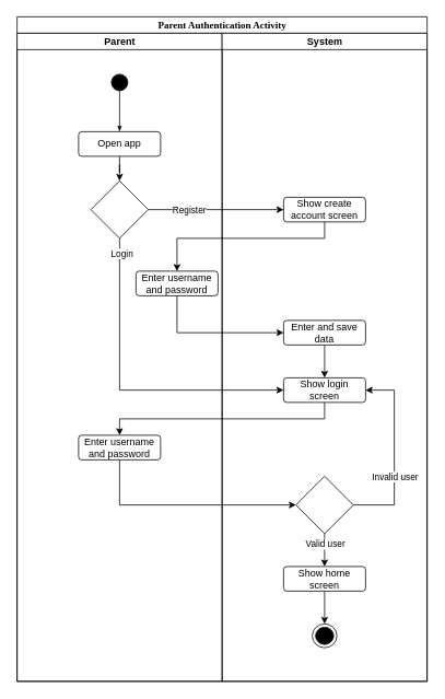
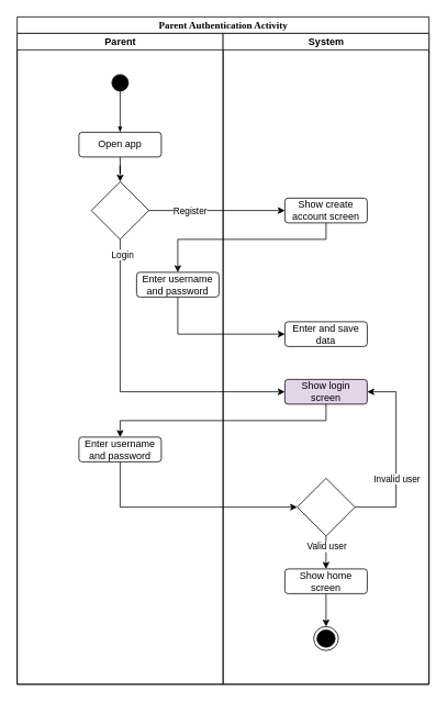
  <mxCell id="0" />
  <mxCell id="1" parent="0" />
  <mxCell id="2" value="Parent Authentication Activity" style="swimlane;html=1;childLayout=stackLayout;startSize=20;rounded=0;shadow=0;comic=0;labelBackgroundColor=none;strokeWidth=1;fontFamily=Verdana;fontSize=12;align=center;" parent="1" vertex="1"><mxGeometry x="20" y="20" width="500" height="810" as="geometry"><mxRectangle x="-20" y="110" width="50" height="40" as="alternateBounds" /></mxGeometry></mxCell>
  <mxCell id="3" value="Parent" style="swimlane;html=1;startSize=20;" parent="2" vertex="1"><mxGeometry y="20" width="250" height="790" as="geometry"><mxRectangle y="20" width="40" height="790" as="alternateBounds" /></mxGeometry></mxCell>
  <mxCell id="4" value="" style="ellipse;whiteSpace=wrap;html=1;rounded=0;shadow=0;comic=0;labelBackgroundColor=none;strokeWidth=1;fillColor=#000000;fontFamily=Verdana;fontSize=12;align=center;" parent="3" vertex="1"><mxGeometry x="115" y="50" width="20" height="20" as="geometry" /></mxCell>
  <mxCell id="5" value="" style="edgeStyle=orthogonalEdgeStyle;rounded=0;orthogonalLoop=1;jettySize=auto;html=1;" parent="3" source="6" target="8" edge="1"><mxGeometry relative="1" as="geometry" /></mxCell>
  <mxCell id="6" value="Open app" style="rounded=1;whiteSpace=wrap;html=1;shadow=0;comic=0;labelBackgroundColor=none;strokeWidth=1;fontFamily=Helvetica;fontSize=12;align=center;arcSize=13;glass=0;" parent="3" vertex="1"><mxGeometry x="75" y="120" width="100" height="30" as="geometry" /></mxCell>
  <mxCell id="7" style="edgeStyle=orthogonalEdgeStyle;rounded=0;html=1;labelBackgroundColor=none;startArrow=none;startFill=0;startSize=5;endArrow=classicThin;endFill=1;endSize=5;jettySize=auto;orthogonalLoop=1;strokeWidth=1;fontFamily=Verdana;fontSize=12" parent="3" source="4" target="6" edge="1"><mxGeometry relative="1" as="geometry" /></mxCell>
  <mxCell id="8" value="" style="rhombus;whiteSpace=wrap;html=1;" parent="3" vertex="1"><mxGeometry x="90" y="180" width="70" height="70" as="geometry" /></mxCell>
  <mxCell id="9" value="Enter username and password" style="rounded=1;whiteSpace=wrap;html=1;shadow=0;comic=0;labelBackgroundColor=none;strokeWidth=1;fontFamily=Helvetica;fontSize=12;align=center;arcSize=13;glass=0;" parent="3" vertex="1"><mxGeometry x="145" y="290" width="100" height="30" as="geometry" /></mxCell>
  <mxCell id="10" value="Enter username and password" style="rounded=1;whiteSpace=wrap;html=1;shadow=0;comic=0;labelBackgroundColor=none;strokeWidth=1;fontFamily=Helvetica;fontSize=12;align=center;arcSize=13;glass=0;" parent="3" vertex="1"><mxGeometry x="75" y="490" width="100" height="30" as="geometry" /></mxCell>
  <mxCell id="11" style="edgeStyle=orthogonalEdgeStyle;rounded=0;orthogonalLoop=1;jettySize=auto;html=1;entryX=0;entryY=0.5;entryDx=0;entryDy=0;" parent="2" source="10" target="26" edge="1"><mxGeometry relative="1" as="geometry"><Array as="points"><mxPoint x="125" y="595" /></Array></mxGeometry></mxCell>
  <mxCell id="12" style="edgeStyle=orthogonalEdgeStyle;rounded=0;orthogonalLoop=1;jettySize=auto;html=1;entryX=0;entryY=0.5;entryDx=0;entryDy=0;" parent="2" source="8" target="20" edge="1"><mxGeometry relative="1" as="geometry" /></mxCell>
  <mxCell id="13" value="Register" style="edgeLabel;html=1;align=center;verticalAlign=middle;resizable=0;points=[];" parent="12" vertex="1" connectable="0"><mxGeometry x="-0.409" y="3" relative="1" as="geometry"><mxPoint y="3" as="offset" /></mxGeometry></mxCell>
  <mxCell id="14" style="edgeStyle=orthogonalEdgeStyle;rounded=0;orthogonalLoop=1;jettySize=auto;html=1;entryX=0.5;entryY=0;entryDx=0;entryDy=0;" parent="2" source="20" target="9" edge="1"><mxGeometry relative="1" as="geometry"><Array as="points"><mxPoint x="375" y="270" /><mxPoint x="195" y="270" /></Array></mxGeometry></mxCell>
  <mxCell id="15" style="edgeStyle=orthogonalEdgeStyle;rounded=0;orthogonalLoop=1;jettySize=auto;html=1;entryX=0;entryY=0.5;entryDx=0;entryDy=0;" parent="2" source="9" target="22" edge="1"><mxGeometry relative="1" as="geometry"><Array as="points"><mxPoint x="195" y="385" /></Array></mxGeometry></mxCell>
  <mxCell id="16" style="edgeStyle=orthogonalEdgeStyle;rounded=0;orthogonalLoop=1;jettySize=auto;html=1;entryX=0;entryY=0.5;entryDx=0;entryDy=0;" parent="2" source="8" target="23" edge="1"><mxGeometry relative="1" as="geometry"><Array as="points"><mxPoint x="125" y="455" /></Array></mxGeometry></mxCell>
  <mxCell id="17" value="Login" style="edgeLabel;html=1;align=center;verticalAlign=middle;resizable=0;points=[];" parent="16" vertex="1" connectable="0"><mxGeometry x="-0.905" y="2" relative="1" as="geometry"><mxPoint as="offset" /></mxGeometry></mxCell>
  <mxCell id="18" style="edgeStyle=orthogonalEdgeStyle;rounded=0;orthogonalLoop=1;jettySize=auto;html=1;entryX=0.5;entryY=0;entryDx=0;entryDy=0;" parent="2" source="23" target="10" edge="1"><mxGeometry relative="1" as="geometry"><Array as="points"><mxPoint x="375" y="490" /><mxPoint x="125" y="490" /></Array></mxGeometry></mxCell>
  <mxCell id="19" value="System" style="swimlane;html=1;startSize=20;" parent="2" vertex="1"><mxGeometry x="250" y="20" width="250" height="790" as="geometry"><mxRectangle x="250" y="20" width="40" height="790" as="alternateBounds" /></mxGeometry></mxCell>
  <mxCell id="20" value="Show create account screen" style="rounded=1;whiteSpace=wrap;html=1;shadow=0;comic=0;labelBackgroundColor=none;strokeWidth=1;fontFamily=Helvetica;fontSize=12;align=center;arcSize=13;glass=0;" parent="19" vertex="1"><mxGeometry x="75" y="200" width="100" height="30" as="geometry" /></mxCell>
- <mxCell id="21" style="edgeStyle=orthogonalEdgeStyle;rounded=0;orthogonalLoop=1;jettySize=auto;html=1;entryX=0.5;entryY=0;entryDx=0;entryDy=0;" parent="19" source="22" target="23" edge="1"><mxGeometry relative="1" as="geometry" /></mxCell>
  <mxCell id="22" value="Enter and save data" style="rounded=1;whiteSpace=wrap;html=1;shadow=0;comic=0;labelBackgroundColor=none;strokeWidth=1;fontFamily=Helvetica;fontSize=12;align=center;arcSize=13;glass=0;" parent="19" vertex="1"><mxGeometry x="75" y="350" width="100" height="30" as="geometry" /></mxCell>
- <mxCell id="23" value="Show login screen" style="rounded=1;whiteSpace=wrap;html=1;shadow=0;comic=0;labelBackgroundColor=none;strokeWidth=1;fontFamily=Helvetica;fontSize=12;align=center;arcSize=13;glass=0;" parent="19" vertex="1"><mxGeometry x="75" y="420" width="100" height="30" as="geometry" /></mxCell>
+ <mxCell id="23" value="Show login screen" style="rounded=1;whiteSpace=wrap;html=1;shadow=0;comic=0;labelBackgroundColor=none;strokeWidth=1;fontFamily=Helvetica;fontSize=12;align=center;arcSize=13;glass=0;fillColor=#e1d5e7;" parent="19" vertex="1"><mxGeometry x="75" y="420" width="100" height="30" as="geometry" /></mxCell>
  <mxCell id="24" value="" style="edgeStyle=orthogonalEdgeStyle;rounded=0;orthogonalLoop=1;jettySize=auto;html=1;" parent="19" source="26" target="28" edge="1"><mxGeometry relative="1" as="geometry" /></mxCell>
  <mxCell id="25" value="Valid user" style="edgeLabel;html=1;align=center;verticalAlign=middle;resizable=0;points=[];" parent="24" vertex="1" connectable="0"><mxGeometry x="-0.403" y="2" relative="1" as="geometry"><mxPoint x="-2" as="offset" /></mxGeometry></mxCell>
  <mxCell id="26" value="" style="rhombus;whiteSpace=wrap;html=1;" parent="19" vertex="1"><mxGeometry x="90" y="540" width="70" height="70" as="geometry" /></mxCell>
  <mxCell id="27" style="edgeStyle=orthogonalEdgeStyle;rounded=0;orthogonalLoop=1;jettySize=auto;html=1;exitX=0.5;exitY=1;exitDx=0;exitDy=0;entryX=0.5;entryY=0;entryDx=0;entryDy=0;" edge="1" parent="19" source="28" target="31"><mxGeometry relative="1" as="geometry" /></mxCell>
  <mxCell id="28" value="Show home screen" style="rounded=1;whiteSpace=wrap;html=1;shadow=0;comic=0;labelBackgroundColor=none;strokeWidth=1;fontFamily=Helvetica;fontSize=12;align=center;arcSize=13;glass=0;" parent="19" vertex="1"><mxGeometry x="75" y="650" width="100" height="30" as="geometry" /></mxCell>
  <mxCell id="29" style="edgeStyle=orthogonalEdgeStyle;rounded=0;orthogonalLoop=1;jettySize=auto;html=1;entryX=1;entryY=0.5;entryDx=0;entryDy=0;exitX=1;exitY=0.5;exitDx=0;exitDy=0;" parent="19" source="26" target="23" edge="1"><mxGeometry relative="1" as="geometry"><Array as="points"><mxPoint x="210" y="575" /><mxPoint x="210" y="435" /></Array></mxGeometry></mxCell>
  <mxCell id="30" value="Invalid user" style="edgeLabel;html=1;align=center;verticalAlign=middle;resizable=0;points=[];" vertex="1" connectable="0" parent="29"><mxGeometry x="-0.7" relative="1" as="geometry"><mxPoint x="16" y="-35" as="offset" /></mxGeometry></mxCell>
  <mxCell id="31" value="" style="ellipse;html=1;shape=endState;fillColor=#000000;strokeColor=#000000;" vertex="1" parent="19"><mxGeometry x="110" y="720" width="30" height="29" as="geometry" /></mxCell>
